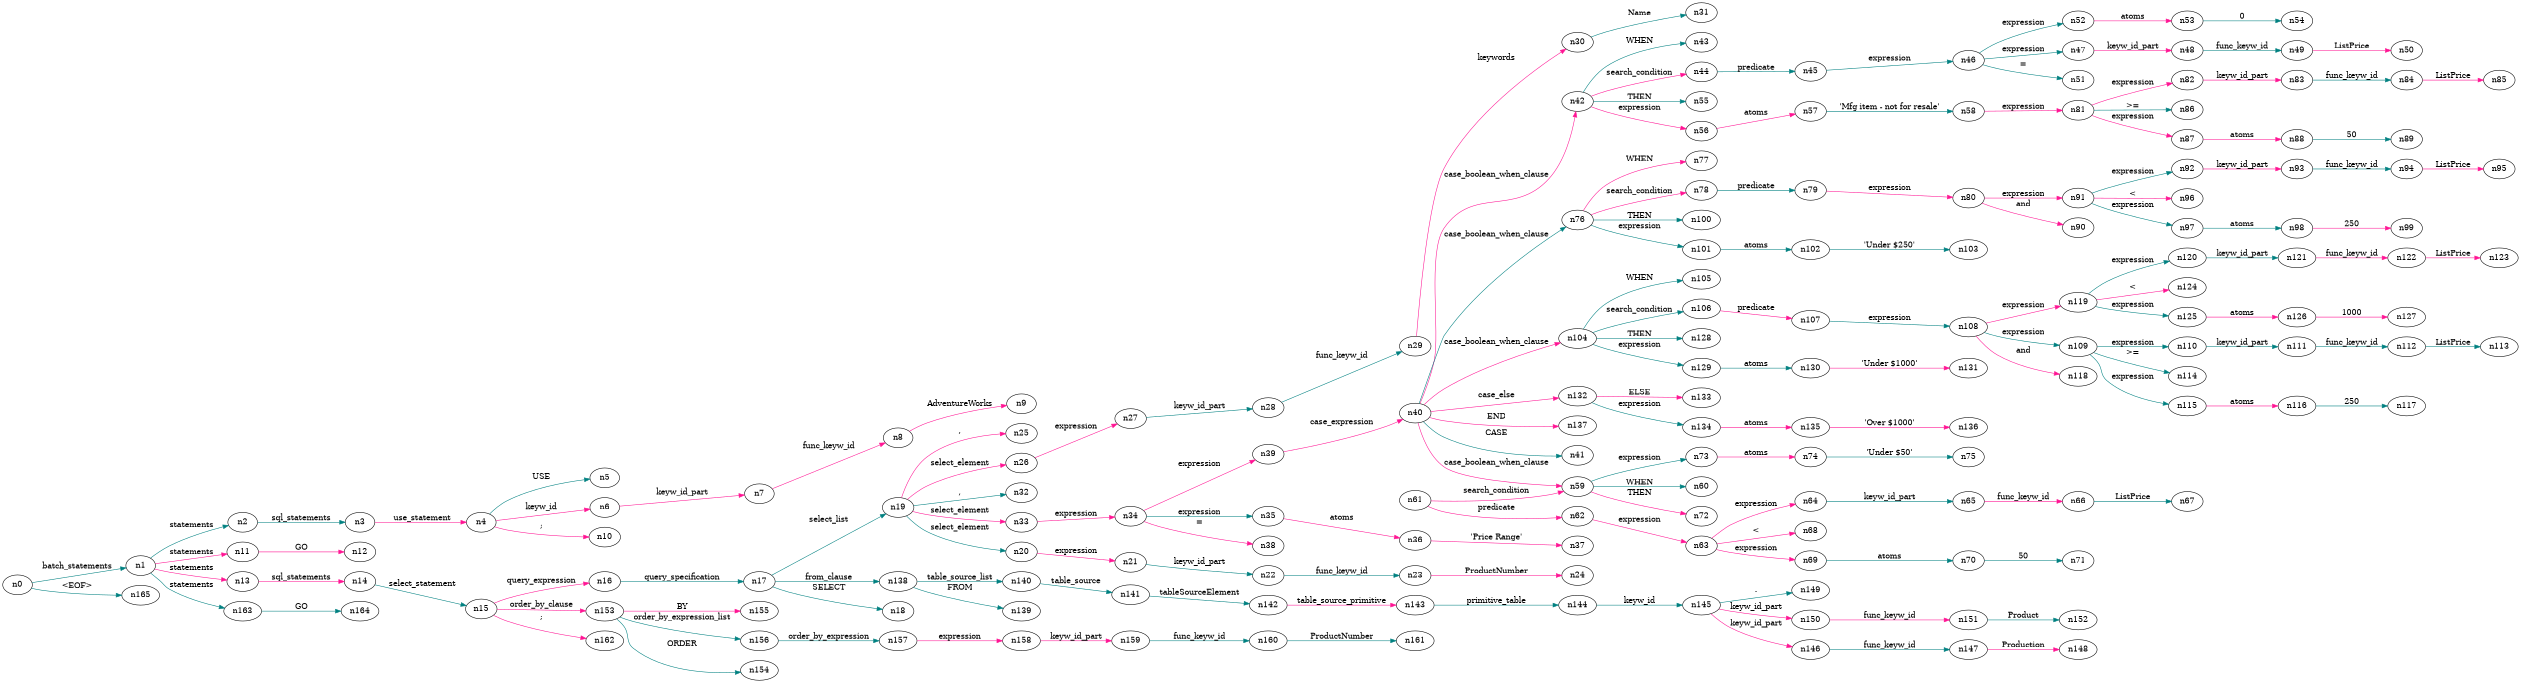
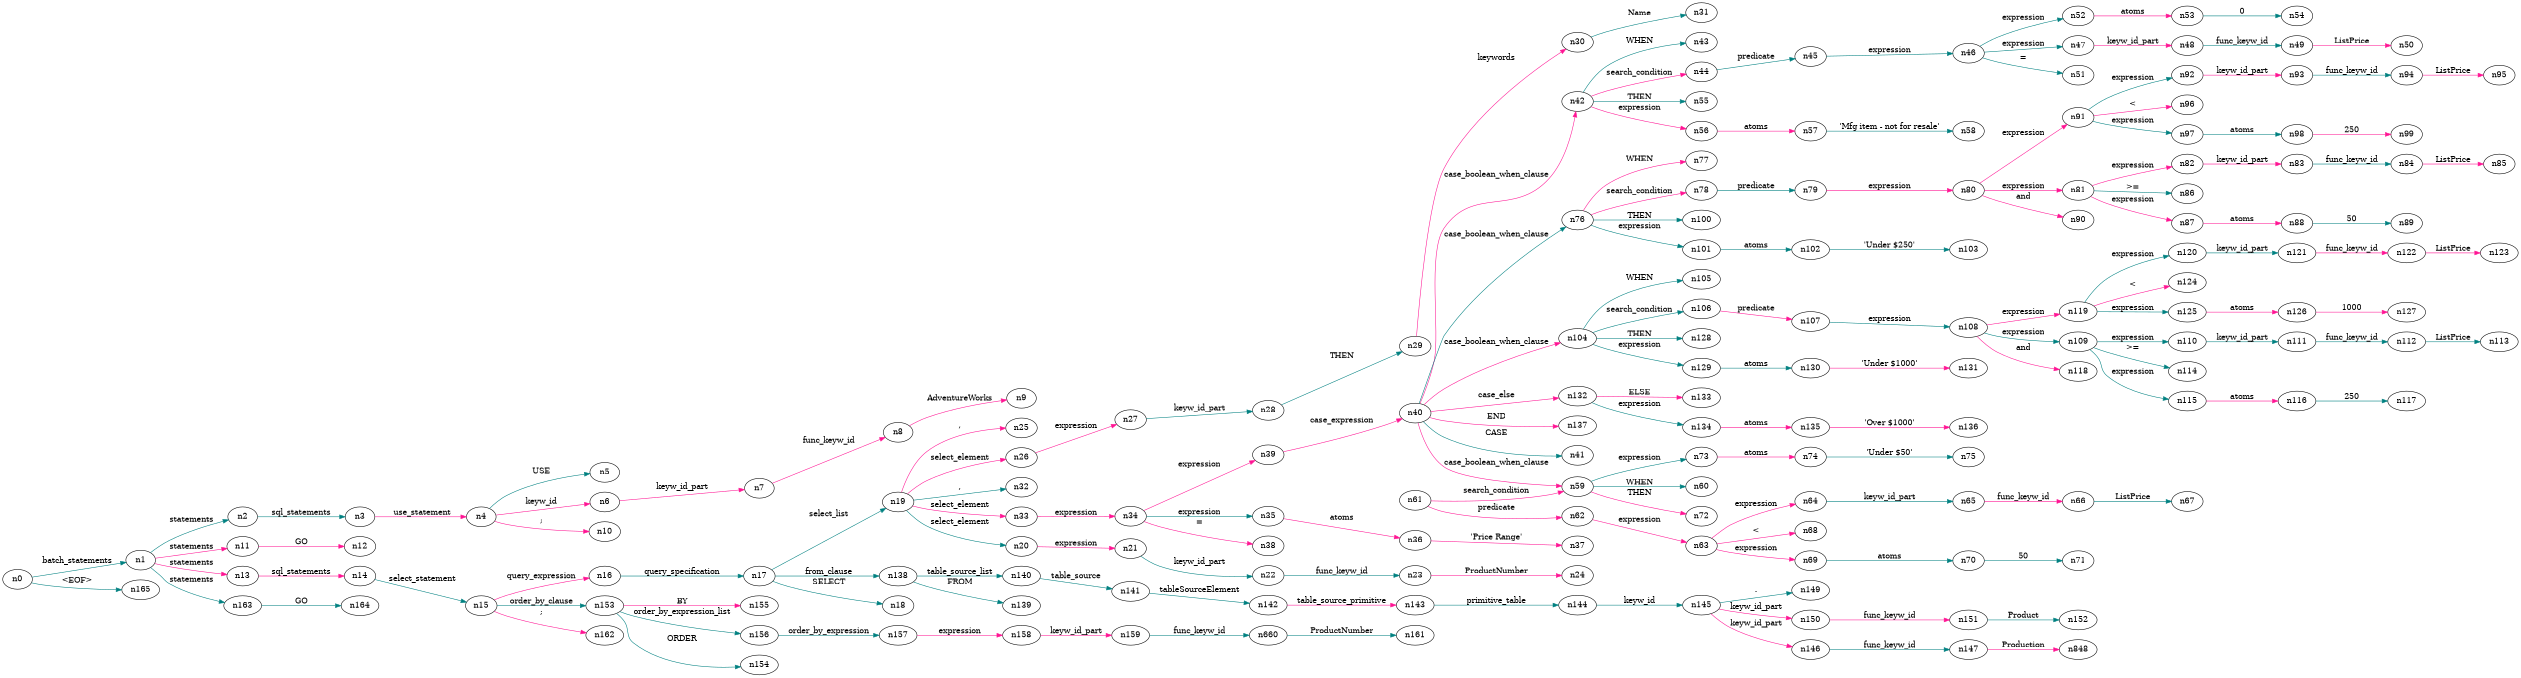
  digraph {
    rankdir=LR
    edge [color=teal]
    n0
    n1
    n165
    n2
    n11
    n13
    n163
    n3
    n12
    n14
    n164
    n4
    n5
    n6
    n10
    n7
    n8
    n9
    n15
    n16
    n153
    n162
    n17
    n154
    n155
    n156
    n18
    n19
    n138
    n20
    n25
    n26
    n32
    n33
    n139
    n140
    n21
    n27
    n34
    n22
    n23
    n24
    n28
    n29
    n30
    n31
    n35
    n38
    n39
    n36
    n40
    n37
    n41
    n42
    n59
    n76
    n104
    n132
    n137
    n43
    n44
    n55
    n56
    n60
    n72
    n73
    n77
    n78
    n100
    n101
    n105
    n106
    n128
    n129
    n133
    n134
    n45
    n57
    n46
    n47
    n51
    n52
    n48
    n53
    n49
    n50
    n54
    n58
    n61
    n62
    n74
    n63
    n64
    n68
    n69
    n65
    n70
    n66
    n67
    n71
    n75
    n79
    n102
    n80
    n81
    n90
    n91
    n82
    n86
    n87
    n92
    n96
    n97
    n83
    n88
    n84
    n85
    n89
    n93
    n98
    n94
    n95
    n99
    n103
    n107
    n130
    n108
    n109
    n118
    n119
    n110
    n114
    n115
    n120
    n124
    n125
    n111
    n116
    n112
    n113
    n117
    n121
    n126
    n122
    n123
    n127
    n131
    n135
    n136
    n141
    n142
    n143
    n144
    n145
    n146
    n149
    n150
    n147
    n151
-   n148
+   n148 [label=n848]
    n152
    n157
    n158
    n159
-   n160
+   n160 [label=n660]
    n161
    n0 -> n1 [label=batch_statements]
    n0 -> n165 [label="<EOF>"]
    n1 -> n2 [label=statements]
    n1 -> n11 [color=deeppink label=statements]
    n1 -> n13 [color=deeppink label=statements]
    n1 -> n163 [label=statements]
    n2 -> n3 [label=sql_statements]
    n11 -> n12 [color=deeppink label=GO]
    n13 -> n14 [color=deeppink label=sql_statements]
    n163 -> n164 [label=GO]
    n3 -> n4 [color=deeppink label=use_statement]
    n14 -> n15 [label=select_statement]
    n4 -> n5 [label=USE]
    n4 -> n6 [color=deeppink label=keyw_id]
    n4 -> n10 [color=deeppink label=";"]
    n6 -> n7 [color=deeppink label=keyw_id_part]
    n7 -> n8 [color=deeppink label=func_keyw_id]
    n8 -> n9 [color=deeppink label=AdventureWorks]
    n15 -> n16 [color=deeppink label=query_expression]
-   n15 -> n153 [color=deeppink label=order_by_clause]
+   n15 -> n153 [label=order_by_clause]
    n15 -> n162 [color=deeppink label=";"]
    n16 -> n17 [label=query_specification]
    n153 -> n154 [label=ORDER]
    n153 -> n155 [color=deeppink label=BY]
    n153 -> n156 [label=order_by_expression_list]
    n17 -> n18 [label=SELECT]
    n17 -> n19 [label=select_list]
    n17 -> n138 [label=from_clause]
    n156 -> n157 [label=order_by_expression]
    n19 -> n20 [label=select_element]
    n19 -> n25 [color=deeppink label=","]
    n19 -> n26 [color=deeppink label=select_element]
    n19 -> n32 [label=","]
    n19 -> n33 [color=deeppink label=select_element]
    n138 -> n139 [label=FROM]
    n138 -> n140 [label=table_source_list]
    n20 -> n21 [color=deeppink label=expression]
    n26 -> n27 [color=deeppink label=expression]
    n33 -> n34 [color=deeppink label=expression]
    n140 -> n141 [label=table_source]
    n21 -> n22 [label=keyw_id_part]
    n27 -> n28 [label=keyw_id_part]
    n34 -> n35 [label=expression]
    n34 -> n38 [color=deeppink label="="]
    n34 -> n39 [color=deeppink label=expression]
    n22 -> n23 [label=func_keyw_id]
    n23 -> n24 [color=deeppink label=ProductNumber]
-   n28 -> n29 [label=func_keyw_id]
+   n28 -> n29 [label=THEN]
    n29 -> n30 [color=deeppink label=keywords]
    n30 -> n31 [label=Name]
    n35 -> n36 [color=deeppink label=atoms]
    n39 -> n40 [color=deeppink label=case_expression]
    n36 -> n37 [color=deeppink label="'Price Range'"]
    n40 -> n41 [label=CASE]
    n40 -> n42 [color=deeppink label=case_boolean_when_clause]
    n40 -> n59 [color=deeppink label=case_boolean_when_clause]
    n40 -> n76 [label=case_boolean_when_clause]
    n40 -> n104 [color=deeppink label=case_boolean_when_clause]
    n40 -> n132 [color=deeppink label=case_else]
    n40 -> n137 [color=deeppink label=END]
    n42 -> n43 [label=WHEN]
    n42 -> n44 [color=deeppink label=search_condition]
    n42 -> n55 [label=THEN]
    n42 -> n56 [color=deeppink label=expression]
    n59 -> n60 [label=WHEN]
    n59 -> n72 [color=deeppink label=THEN]
    n59 -> n73 [label=expression]
    n76 -> n77 [color=deeppink label=WHEN]
    n76 -> n78 [color=deeppink label=search_condition]
    n76 -> n100 [label=THEN]
    n76 -> n101 [label=expression]
    n104 -> n105 [label=WHEN]
    n104 -> n106 [label=search_condition]
    n104 -> n128 [label=THEN]
    n104 -> n129 [label=expression]
    n132 -> n133 [color=deeppink label=ELSE]
    n132 -> n134 [label=expression]
    n44 -> n45 [label=predicate]
    n56 -> n57 [color=deeppink label=atoms]
    n73 -> n74 [color=deeppink label=atoms]
    n78 -> n79 [label=predicate]
    n101 -> n102 [label=atoms]
    n106 -> n107 [color=deeppink label=predicate]
    n129 -> n130 [label=atoms]
    n134 -> n135 [color=deeppink label=atoms]
    n45 -> n46 [label=expression]
    n57 -> n58 [label="'Mfg item - not for resale'"]
    n46 -> n47 [label=expression]
    n46 -> n51 [label="="]
    n46 -> n52 [label=expression]
    n47 -> n48 [color=deeppink label=keyw_id_part]
    n52 -> n53 [color=deeppink label=atoms]
    n48 -> n49 [label=func_keyw_id]
    n53 -> n54 [label=0]
    n49 -> n50 [color=deeppink label=ListPrice]
    n61 -> n59 [color=deeppink label=search_condition]
    n61 -> n62 [color=deeppink label=predicate]
    n62 -> n63 [color=deeppink label=expression]
    n74 -> n75 [label="'Under $50'"]
    n63 -> n64 [color=deeppink label=expression]
    n63 -> n68 [color=deeppink label="<"]
    n63 -> n69 [color=deeppink label=expression]
    n64 -> n65 [label=keyw_id_part]
    n69 -> n70 [label=atoms]
    n65 -> n66 [color=deeppink label=func_keyw_id]
    n70 -> n71 [label=50]
    n66 -> n67 [label=ListPrice]
    n79 -> n80 [color=deeppink label=expression]
    n102 -> n103 [label="'Under $250'"]
-   n58 -> n81 [color=deeppink label=expression]
+   n80 -> n81 [color=deeppink label=expression]
    n80 -> n90 [color=deeppink label=and]
    n80 -> n91 [color=deeppink label=expression]
    n81 -> n82 [color=deeppink label=expression]
    n81 -> n86 [label=">="]
    n81 -> n87 [color=deeppink label=expression]
    n91 -> n92 [label=expression]
    n91 -> n96 [color=deeppink label="<"]
    n91 -> n97 [label=expression]
    n82 -> n83 [color=deeppink label=keyw_id_part]
    n87 -> n88 [color=deeppink label=atoms]
    n92 -> n93 [color=deeppink label=keyw_id_part]
    n97 -> n98 [label=atoms]
    n83 -> n84 [label=func_keyw_id]
    n88 -> n89 [label=50]
    n84 -> n85 [color=deeppink label=ListPrice]
    n93 -> n94 [label=func_keyw_id]
    n98 -> n99 [color=deeppink label=250]
    n94 -> n95 [color=deeppink label=ListPrice]
    n107 -> n108 [label=expression]
    n130 -> n131 [color=deeppink label="'Under $1000'"]
    n108 -> n109 [label=expression]
    n108 -> n118 [color=deeppink label=and]
    n108 -> n119 [color=deeppink label=expression]
    n109 -> n110 [label=expression]
    n109 -> n114 [label=">="]
    n109 -> n115 [label=expression]
    n119 -> n120 [label=expression]
    n119 -> n124 [color=deeppink label="<"]
    n119 -> n125 [label=expression]
    n110 -> n111 [label=keyw_id_part]
    n115 -> n116 [color=deeppink label=atoms]
    n120 -> n121 [label=keyw_id_part]
    n125 -> n126 [color=deeppink label=atoms]
    n111 -> n112 [label=func_keyw_id]
    n116 -> n117 [label=250]
    n112 -> n113 [label=ListPrice]
    n121 -> n122 [color=deeppink label=func_keyw_id]
    n126 -> n127 [color=deeppink label=1000]
    n122 -> n123 [color=deeppink label=ListPrice]
    n135 -> n136 [color=deeppink label="'Over $1000'"]
    n141 -> n142 [label=tableSourceElement]
    n142 -> n143 [color=deeppink label=table_source_primitive]
    n143 -> n144 [label=primitive_table]
    n144 -> n145 [label=keyw_id]
    n145 -> n146 [color=deeppink label=keyw_id_part]
    n145 -> n149 [label="."]
    n145 -> n150 [color=deeppink label=keyw_id_part]
    n146 -> n147 [label=func_keyw_id]
    n150 -> n151 [color=deeppink label=func_keyw_id]
    n147 -> n148 [color=deeppink label=Production]
    n151 -> n152 [label=Product]
    n157 -> n158 [color=deeppink label=expression]
    n158 -> n159 [color=deeppink label=keyw_id_part]
    n159 -> n160 [label=func_keyw_id]
    n160 -> n161 [label=ProductNumber]
  }
